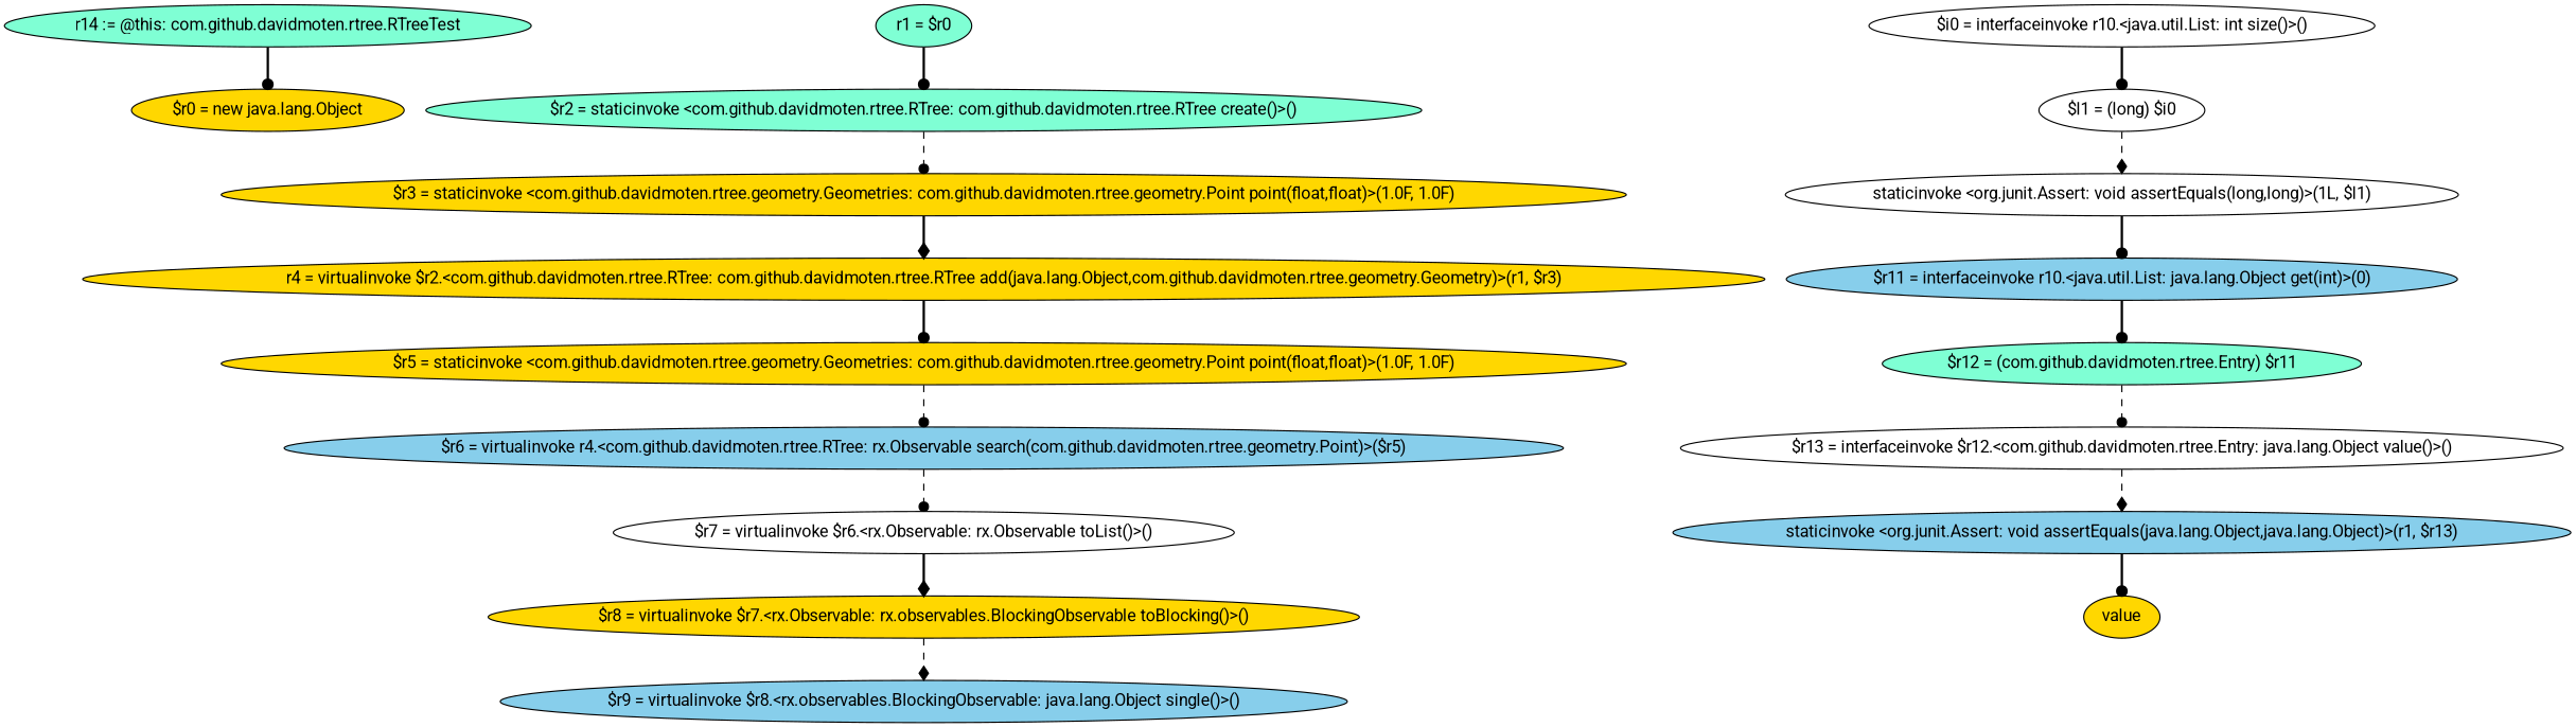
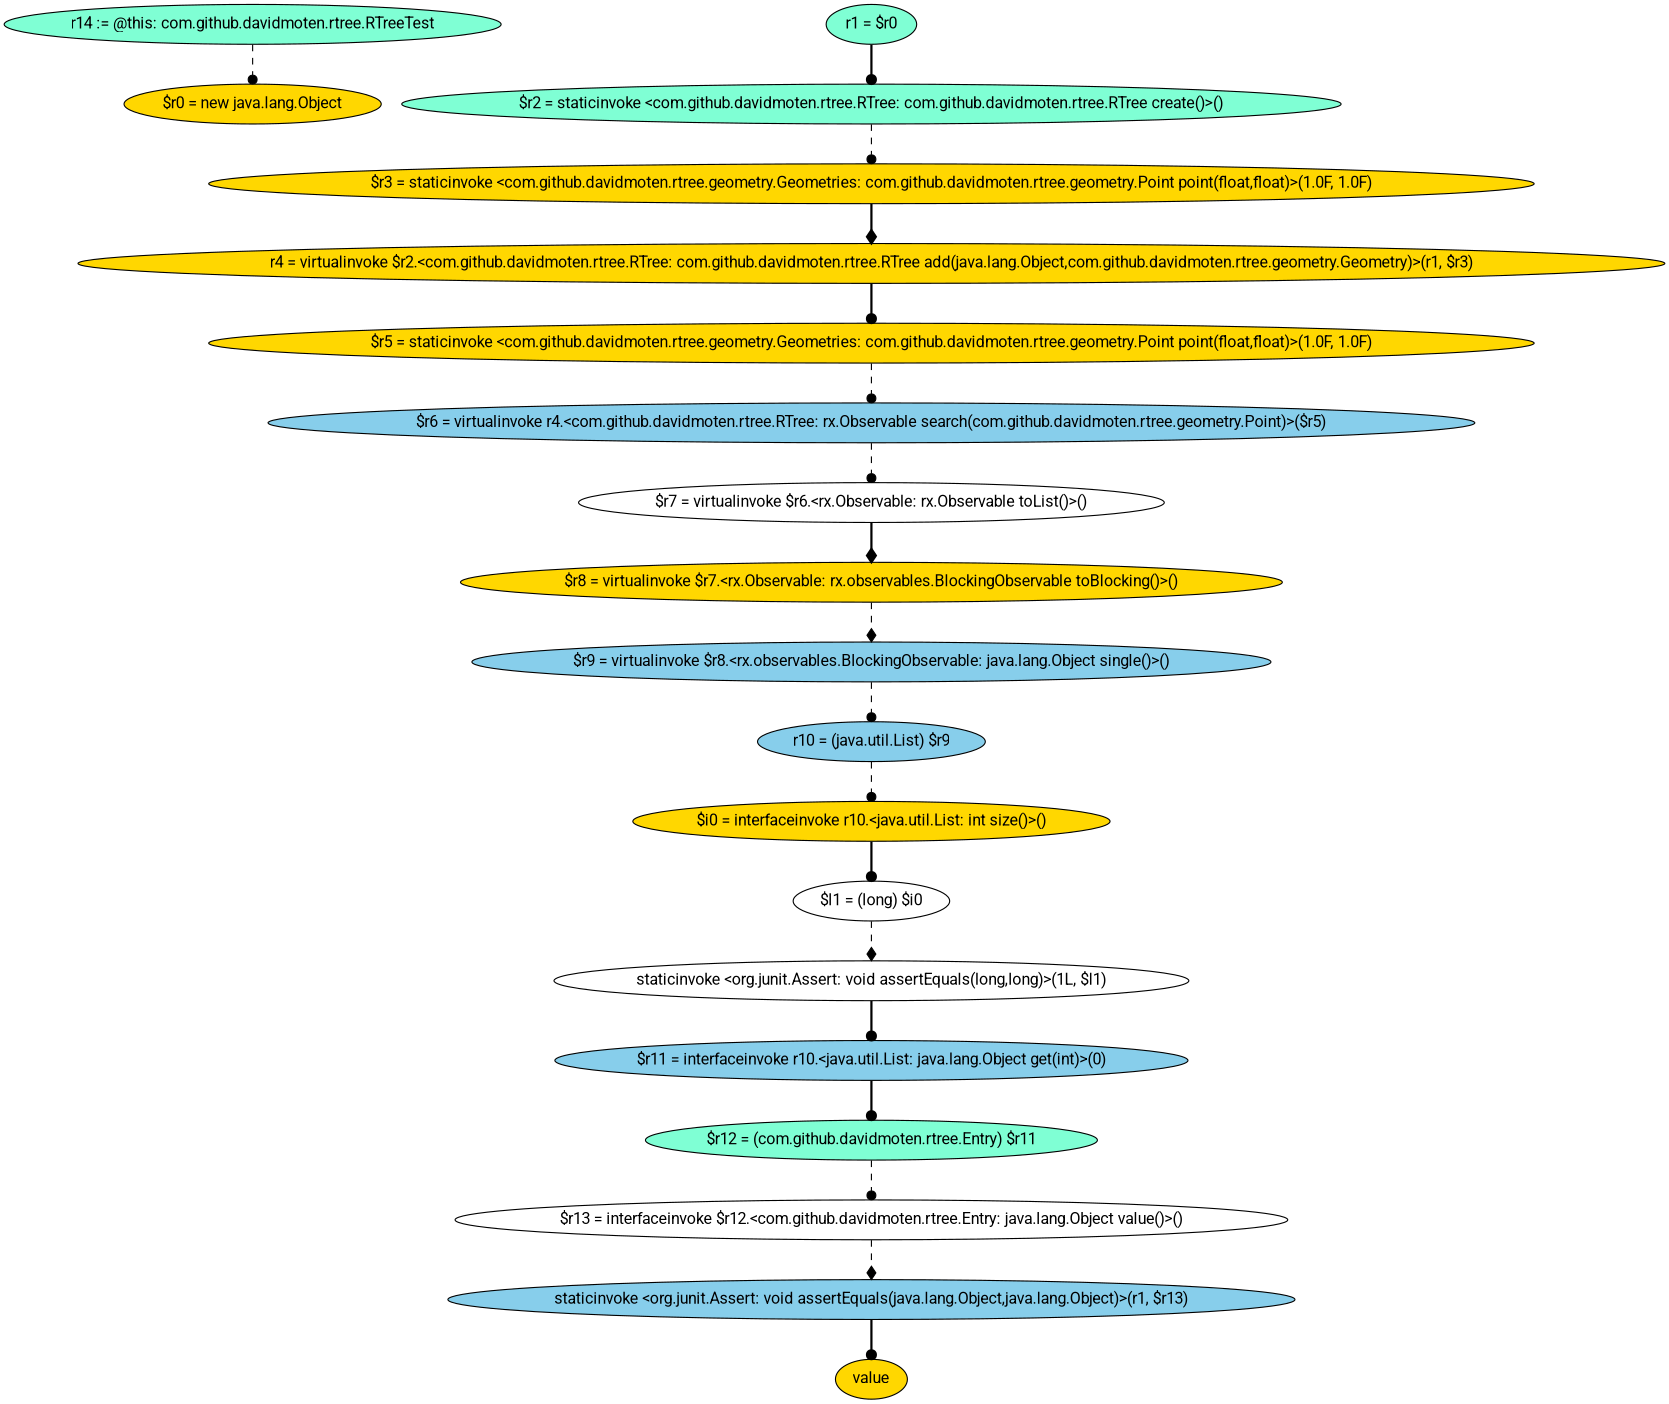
  digraph {
    fontname=Roboto
    node [fillcolor=gold fontname=Roboto style=filled]
    edge [arrowhead=dot fontname=Roboto style=dashed]
    "r14 := @this: com.github.davidmoten.rtree.RTreeTest" [fillcolor=aquamarine]
    "$r0 = new java.lang.Object"
    "r1 = $r0" [fillcolor=aquamarine]
    "$r2 = staticinvoke <com.github.davidmoten.rtree.RTree: com.github.davidmoten.rtree.RTree create()>()" [fillcolor=aquamarine]
    "$r3 = staticinvoke <com.github.davidmoten.rtree.geometry.Geometries: com.github.davidmoten.rtree.geometry.Point point(float,float)>(1.0F, 1.0F)"
    "r4 = virtualinvoke $r2.<com.github.davidmoten.rtree.RTree: com.github.davidmoten.rtree.RTree add(java.lang.Object,com.github.davidmoten.rtree.geometry.Geometry)>(r1, $r3)"
    "$r5 = staticinvoke <com.github.davidmoten.rtree.geometry.Geometries: com.github.davidmoten.rtree.geometry.Point point(float,float)>(1.0F, 1.0F)"
    "$r6 = virtualinvoke r4.<com.github.davidmoten.rtree.RTree: rx.Observable search(com.github.davidmoten.rtree.geometry.Point)>($r5)" [fillcolor=skyblue]
    "$r7 = virtualinvoke $r6.<rx.Observable: rx.Observable toList()>()" [fillcolor=white]
    "$r8 = virtualinvoke $r7.<rx.Observable: rx.observables.BlockingObservable toBlocking()>()"
    "$r9 = virtualinvoke $r8.<rx.observables.BlockingObservable: java.lang.Object single()>()" [fillcolor=skyblue]
-   "$i0 = interfaceinvoke r10.<java.util.List: int size()>()" [fillcolor=white]
+   "r10 = (java.util.List) $r9" [fillcolor=skyblue]
+   "$i0 = interfaceinvoke r10.<java.util.List: int size()>()"
    "$l1 = (long) $i0" [fillcolor=white]
    "staticinvoke <org.junit.Assert: void assertEquals(long,long)>(1L, $l1)" [fillcolor=white]
    "$r11 = interfaceinvoke r10.<java.util.List: java.lang.Object get(int)>(0)" [fillcolor=skyblue]
    "$r12 = (com.github.davidmoten.rtree.Entry) $r11" [fillcolor=aquamarine]
    "$r13 = interfaceinvoke $r12.<com.github.davidmoten.rtree.Entry: java.lang.Object value()>()" [fillcolor=white]
    "staticinvoke <org.junit.Assert: void assertEquals(java.lang.Object,java.lang.Object)>(r1, $r13)" [fillcolor=skyblue]
    n20 [label=value]
-   "r14 := @this: com.github.davidmoten.rtree.RTreeTest" -> "$r0 = new java.lang.Object" [style=bold]
+   "r14 := @this: com.github.davidmoten.rtree.RTreeTest" -> "$r0 = new java.lang.Object"
    "r1 = $r0" -> "$r2 = staticinvoke <com.github.davidmoten.rtree.RTree: com.github.davidmoten.rtree.RTree create()>()" [style=bold]
    "$r2 = staticinvoke <com.github.davidmoten.rtree.RTree: com.github.davidmoten.rtree.RTree create()>()" -> "$r3 = staticinvoke <com.github.davidmoten.rtree.geometry.Geometries: com.github.davidmoten.rtree.geometry.Point point(float,float)>(1.0F, 1.0F)"
    "$r3 = staticinvoke <com.github.davidmoten.rtree.geometry.Geometries: com.github.davidmoten.rtree.geometry.Point point(float,float)>(1.0F, 1.0F)" -> "r4 = virtualinvoke $r2.<com.github.davidmoten.rtree.RTree: com.github.davidmoten.rtree.RTree add(java.lang.Object,com.github.davidmoten.rtree.geometry.Geometry)>(r1, $r3)" [arrowhead=diamond style=bold]
    "r4 = virtualinvoke $r2.<com.github.davidmoten.rtree.RTree: com.github.davidmoten.rtree.RTree add(java.lang.Object,com.github.davidmoten.rtree.geometry.Geometry)>(r1, $r3)" -> "$r5 = staticinvoke <com.github.davidmoten.rtree.geometry.Geometries: com.github.davidmoten.rtree.geometry.Point point(float,float)>(1.0F, 1.0F)" [style=bold]
    "$r5 = staticinvoke <com.github.davidmoten.rtree.geometry.Geometries: com.github.davidmoten.rtree.geometry.Point point(float,float)>(1.0F, 1.0F)" -> "$r6 = virtualinvoke r4.<com.github.davidmoten.rtree.RTree: rx.Observable search(com.github.davidmoten.rtree.geometry.Point)>($r5)"
    "$r6 = virtualinvoke r4.<com.github.davidmoten.rtree.RTree: rx.Observable search(com.github.davidmoten.rtree.geometry.Point)>($r5)" -> "$r7 = virtualinvoke $r6.<rx.Observable: rx.Observable toList()>()"
    "$r7 = virtualinvoke $r6.<rx.Observable: rx.Observable toList()>()" -> "$r8 = virtualinvoke $r7.<rx.Observable: rx.observables.BlockingObservable toBlocking()>()" [arrowhead=diamond style=bold]
    "$r8 = virtualinvoke $r7.<rx.Observable: rx.observables.BlockingObservable toBlocking()>()" -> "$r9 = virtualinvoke $r8.<rx.observables.BlockingObservable: java.lang.Object single()>()" [arrowhead=diamond]
+   "$r9 = virtualinvoke $r8.<rx.observables.BlockingObservable: java.lang.Object single()>()" -> "r10 = (java.util.List) $r9"
+   "r10 = (java.util.List) $r9" -> "$i0 = interfaceinvoke r10.<java.util.List: int size()>()"
    "$i0 = interfaceinvoke r10.<java.util.List: int size()>()" -> "$l1 = (long) $i0" [style=bold]
    "$l1 = (long) $i0" -> "staticinvoke <org.junit.Assert: void assertEquals(long,long)>(1L, $l1)" [arrowhead=diamond]
    "staticinvoke <org.junit.Assert: void assertEquals(long,long)>(1L, $l1)" -> "$r11 = interfaceinvoke r10.<java.util.List: java.lang.Object get(int)>(0)" [style=bold]
    "$r11 = interfaceinvoke r10.<java.util.List: java.lang.Object get(int)>(0)" -> "$r12 = (com.github.davidmoten.rtree.Entry) $r11" [style=bold]
    "$r12 = (com.github.davidmoten.rtree.Entry) $r11" -> "$r13 = interfaceinvoke $r12.<com.github.davidmoten.rtree.Entry: java.lang.Object value()>()"
    "$r13 = interfaceinvoke $r12.<com.github.davidmoten.rtree.Entry: java.lang.Object value()>()" -> "staticinvoke <org.junit.Assert: void assertEquals(java.lang.Object,java.lang.Object)>(r1, $r13)" [arrowhead=diamond]
    "staticinvoke <org.junit.Assert: void assertEquals(java.lang.Object,java.lang.Object)>(r1, $r13)" -> n20 [style=bold]
  }
